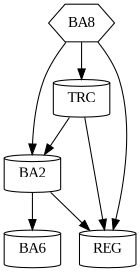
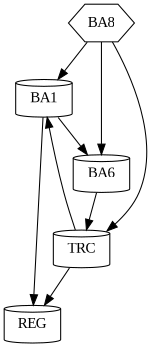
  strict digraph {
    fontname="Liberation Serif"
    node [fontname="Liberation Serif" shape=cylinder]
    edge [fontname="Liberation Serif"]
-   n1 [label=BA2]
+   n1 [label=BA1]
    n2 [label=BA6]
    n3 [label=REG]
    n4 [label=TRC]
    n5 [label=BA8 shape=hexagon]
    n1 -> n2
    n1 -> n3
+   n2 -> n4
    n4 -> n1
    n4 -> n3
    n5 -> n1
-   n5 -> n3
+   n5 -> n2
    n5 -> n4
  }
